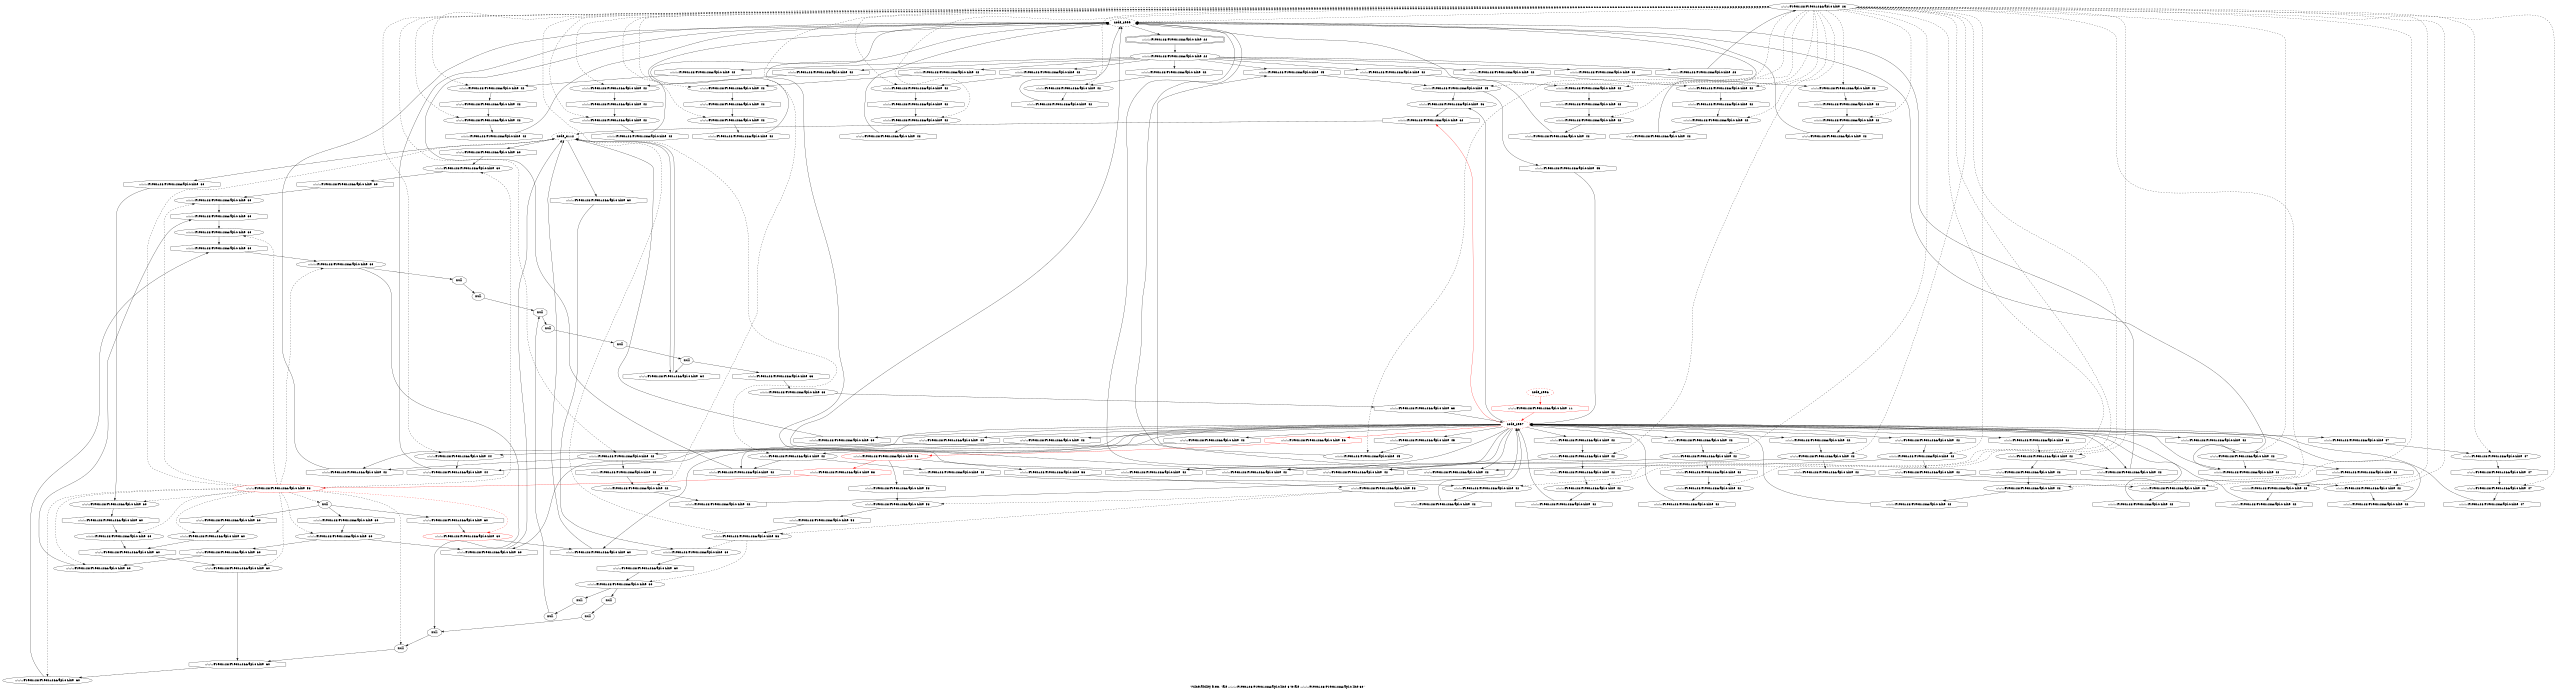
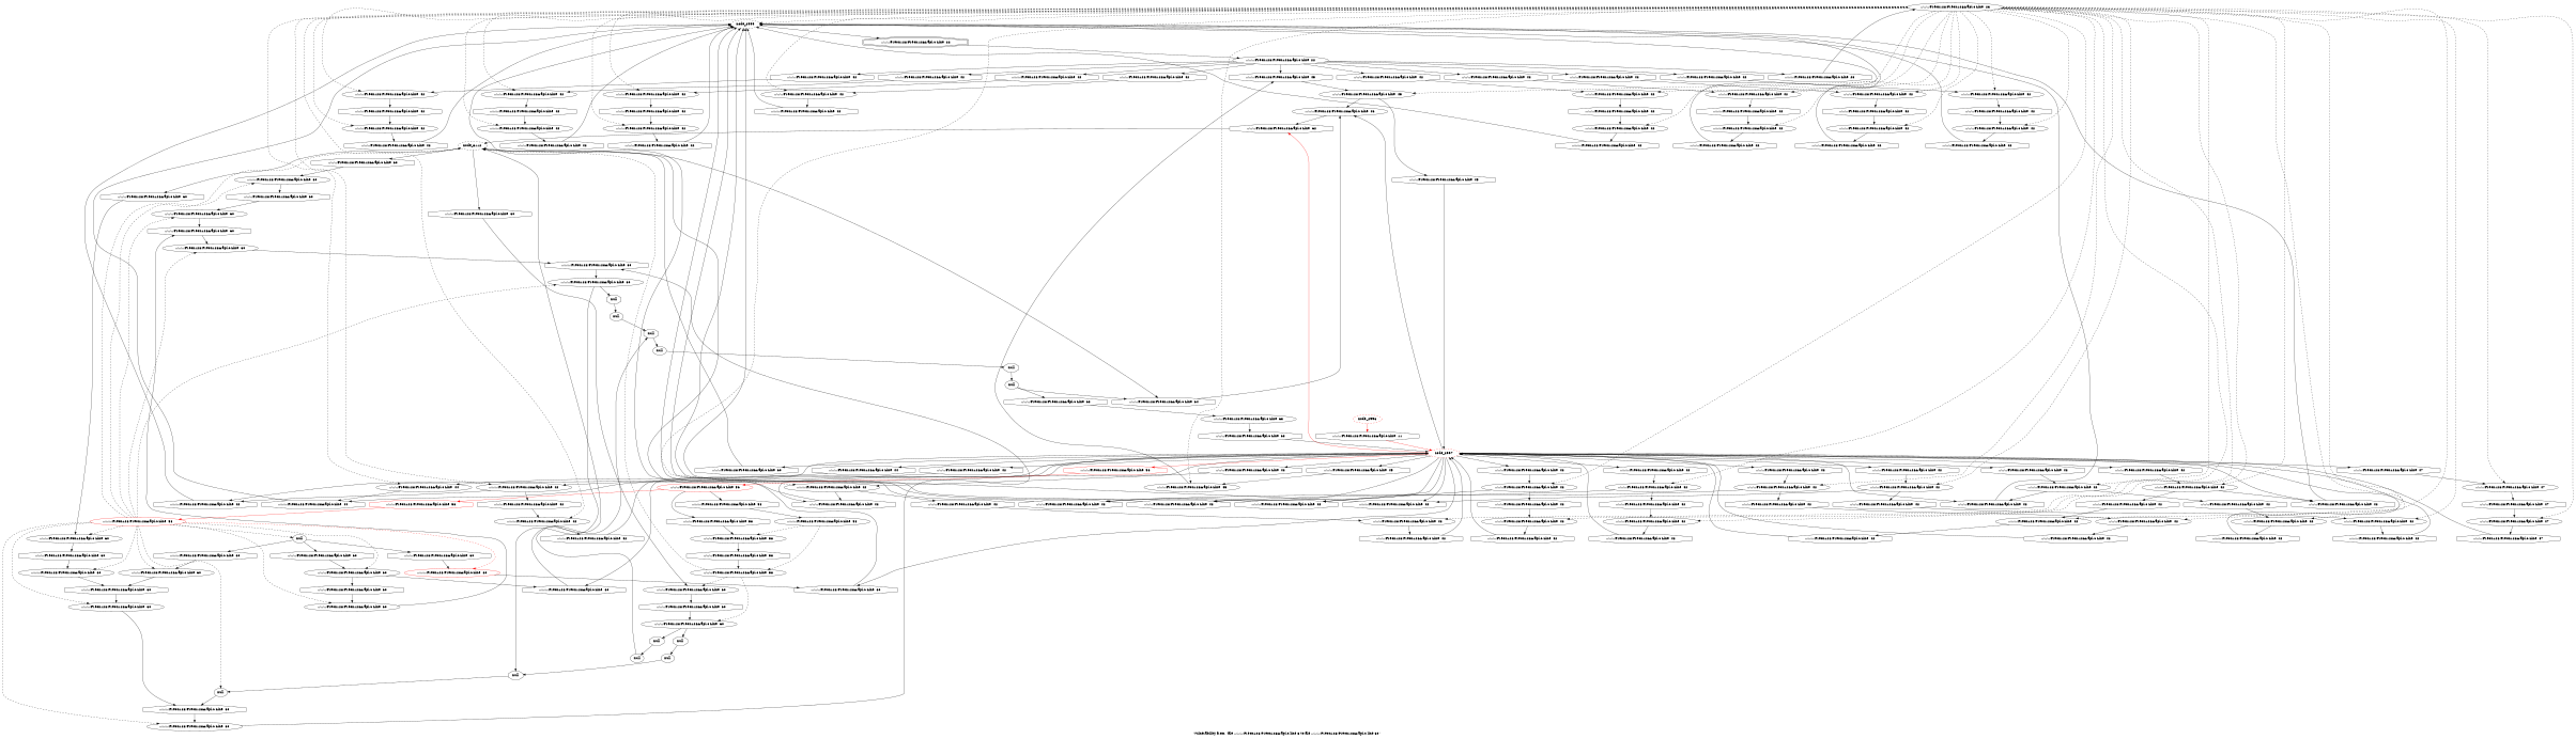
  digraph {
    label="Vulnerability from  'file ../../../Preon128/Preon128A/api.c line 8 to file ../../../Preon128/Preon128A/api.c line 60 ' "
    node [shape=octagon style=solid]
    n1 [label="../../../Preon128/Preon128A/api.c Line  23" shape=ellipse]
    node_2999 [shape=ellipse style=dashed]
    n3 [label="../../../Preon128/Preon128A/api.c Line  42" shape=ellipse]
    n4 [label="../../../Preon128/Preon128A/api.c Line  42" shape=ellipse]
    n5 [label="../../../Preon128/Preon128A/api.c Line  42" shape=ellipse]
    n6 [label="../../../Preon128/Preon128A/api.c Line  42" shape=ellipse]
    n7 [label="../../../Preon128/Preon128A/api.c Line  42" shape=ellipse]
    n8 [label="../../../Preon128/Preon128A/api.c Line  42" shape=ellipse]
    n9 [label="../../../Preon128/Preon128A/api.c Line  42" shape=ellipse]
    n10 [label="../../../Preon128/Preon128A/api.c Line  42" shape=ellipse]
    n11 [label="../../../Preon128/Preon128A/api.c Line  42" shape=ellipse]
    n12 [label="../../../Preon128/Preon128A/api.c Line  42" shape=ellipse]
    n13 [label="../../../Preon128/Preon128A/api.c Line  42" shape=ellipse]
    n14 [label="../../../Preon128/Preon128A/api.c Line  42" shape=ellipse]
    n15 [label="../../../Preon128/Preon128A/api.c Line  42" shape=ellipse]
    n16 [label="../../../Preon128/Preon128A/api.c Line  42" shape=ellipse]
    n17 [label="../../../Preon128/Preon128A/api.c Line  42" shape=ellipse]
    n18 [label="../../../Preon128/Preon128A/api.c Line  42" shape=ellipse]
    n19 [label="../../../Preon128/Preon128A/api.c Line  44" shape=ellipse]
    n20 [label="../../../Preon128/Preon128A/api.c Line  42" shape=ellipse]
    n21 [label="../../../Preon128/Preon128A/api.c Line  45" shape=ellipse]
    n22 [label="../../../Preon128/Preon128A/api.c Line  42" shape=ellipse]
    n23 [label="../../../Preon128/Preon128A/api.c Line  42" shape=ellipse]
    n24 [label="../../../Preon128/Preon128A/api.c Line  42" shape=ellipse]
    n25 [label="../../../Preon128/Preon128A/api.c Line  45" shape=ellipse]
    n26 [label="../../../Preon128/Preon128A/api.c Line  42" shape=ellipse]
    n27 [label="../../../Preon128/Preon128A/api.c Line  42" shape=ellipse]
    n28 [label="../../../Preon128/Preon128A/api.c Line  42" shape=ellipse]
    n29 [label="../../../Preon128/Preon128A/api.c Line  47" shape=ellipse]
    n30 [label="../../../Preon128/Preon128A/api.c Line  47" shape=ellipse]
    n31 [label="../../../Preon128/Preon128A/api.c Line  42" shape=ellipse]
    n32 [label="../../../Preon128/Preon128A/api.c Line  42" shape=ellipse]
    n33 [label="../../../Preon128/Preon128A/api.c Line  42" shape=ellipse]
    n34 [label="../../../Preon128/Preon128A/api.c Line  42" shape=ellipse]
    n35 [label="../../../Preon128/Preon128A/api.c Line  42" shape=ellipse]
    n36 [label="../../../Preon128/Preon128A/api.c Line  42" shape=ellipse]
    n37 [label="../../../Preon128/Preon128A/api.c Line  42" shape=ellipse]
    n38 [label="../../../Preon128/Preon128A/api.c Line  42" shape=ellipse]
    n39 [label="../../../Preon128/Preon128A/api.c Line  22" shape=doubleoctagon]
    n40 [label="../../../Preon128/Preon128A/api.c Line  42"]
    n41 [label="../../../Preon128/Preon128A/api.c Line  42"]
    n42 [label="../../../Preon128/Preon128A/api.c Line  42"]
    n43 [label="../../../Preon128/Preon128A/api.c Line  42"]
    n44 [label="../../../Preon128/Preon128A/api.c Line  42"]
    n45 [label="../../../Preon128/Preon128A/api.c Line  42"]
    n46 [label="../../../Preon128/Preon128A/api.c Line  42"]
    n47 [label="../../../Preon128/Preon128A/api.c Line  42"]
    n48 [label="../../../Preon128/Preon128A/api.c Line  42"]
    n49 [label="../../../Preon128/Preon128A/api.c Line  42"]
    n50 [label="../../../Preon128/Preon128A/api.c Line  42"]
    n51 [label="../../../Preon128/Preon128A/api.c Line  42"]
    n52 [label="../../../Preon128/Preon128A/api.c Line  42"]
    n53 [label="../../../Preon128/Preon128A/api.c Line  42"]
    n54 [label="../../../Preon128/Preon128A/api.c Line  42"]
    n55 [label="../../../Preon128/Preon128A/api.c Line  42"]
    n56 [label="../../../Preon128/Preon128A/api.c Line  42"]
    n57 [label="../../../Preon128/Preon128A/api.c Line  42"]
    n58 [label="../../../Preon128/Preon128A/api.c Line  42"]
    n59 [label="../../../Preon128/Preon128A/api.c Line  42"]
    n60 [label="../../../Preon128/Preon128A/api.c Line  44"]
    n61 [label="../../../Preon128/Preon128A/api.c Line  42"]
    n62 [label="../../../Preon128/Preon128A/api.c Line  42"]
    n63 [label="../../../Preon128/Preon128A/api.c Line  45"]
    n64 [label="../../../Preon128/Preon128A/api.c Line  42"]
    n65 [label="../../../Preon128/Preon128A/api.c Line  42"]
    n66 [label="../../../Preon128/Preon128A/api.c Line  42"]
    n67 [label="../../../Preon128/Preon128A/api.c Line  42"]
    n68 [label="../../../Preon128/Preon128A/api.c Line  46" shape=ellipse]
    n69 [label="../../../Preon128/Preon128A/api.c Line  45"]
    n70 [label="../../../Preon128/Preon128A/api.c Line  42"]
    n71 [label="../../../Preon128/Preon128A/api.c Line  42"]
    n72 [label="../../../Preon128/Preon128A/api.c Line  42"]
    n73 [label="../../../Preon128/Preon128A/api.c Line  47"]
    n74 [label="../../../Preon128/Preon128A/api.c Line  47"]
    n75 [label="../../../Preon128/Preon128A/api.c Line  42"]
    n76 [label="../../../Preon128/Preon128A/api.c Line  42"]
    n77 [label="../../../Preon128/Preon128A/api.c Line  42"]
    n78 [label="../../../Preon128/Preon128A/api.c Line  42"]
    n79 [label="../../../Preon128/Preon128A/api.c Line  42"]
    n80 [label="../../../Preon128/Preon128A/api.c Line  42"]
    n81 [label="../../../Preon128/Preon128A/api.c Line  42"]
    n82 [label="../../../Preon128/Preon128A/api.c Line  42"]
    n83 [label="../../../Preon128/Preon128A/api.c Line  42"]
    n84 [label="../../../Preon128/Preon128A/api.c Line  42"]
    n85 [label="../../../Preon128/Preon128A/api.c Line  22" shape=ellipse]
    node_2997 [color=red style=dashed]
    n87 [label="../../../Preon128/Preon128A/api.c Line  62"]
    n88 [label="../../../Preon128/Preon128A/api.c Line  42"]
    n89 [label="../../../Preon128/Preon128A/api.c Line  42"]
    n90 [label="../../../Preon128/Preon128A/api.c Line  23"]
    n91 [label="../../../Preon128/Preon128A/api.c Line  42"]
    n92 [label="../../../Preon128/Preon128A/api.c Line  42"]
    n93 [label="../../../Preon128/Preon128A/api.c Line  42"]
    n94 [label="../../../Preon128/Preon128A/api.c Line  42"]
    n95 [label="../../../Preon128/Preon128A/api.c Line  42"]
    n96 [label="../../../Preon128/Preon128A/api.c Line  42"]
-   n97 [color=red label="../../../Preon128/Preon128A/api.c Line  11"]
+   n97 [color=black label="../../../Preon128/Preon128A/api.c Line  11"]
    n98 [label="../../../Preon128/Preon128A/api.c Line  42"]
    n99 [label="../../../Preon128/Preon128A/api.c Line  42"]
    n100 [label="../../../Preon128/Preon128A/api.c Line  42"]
    n101 [label="../../../Preon128/Preon128A/api.c Line  42"]
    n102 [label="../../../Preon128/Preon128A/api.c Line  60"]
    n103 [color=red label="../../../Preon128/Preon128A/api.c Line  56"]
    n104 [label="../../../Preon128/Preon128A/api.c Line  42"]
    n105 [label="../../../Preon128/Preon128A/api.c Line  42"]
    n106 [label="../../../Preon128/Preon128A/api.c Line  60"]
    n107 [label="../../../Preon128/Preon128A/api.c Line  42"]
    n108 [label="../../../Preon128/Preon128A/api.c Line  44"]
    n109 [label="../../../Preon128/Preon128A/api.c Line  45"]
    n110 [label="../../../Preon128/Preon128A/api.c Line  60"]
    n111 [label="../../../Preon128/Preon128A/api.c Line  47"]
    n112 [label="../../../Preon128/Preon128A/api.c Line  42"]
    node_3112 [shape=ellipse style=dashed]
    n114 [color=red label="../../../Preon128/Preon128A/api.c Line  56" shape=ellipse]
    n115 [label="../../../Preon128/Preon128A/api.c Line  64"]
    n116 [label="../../../Preon128/Preon128A/api.c Line  60"]
    n117 [label="../../../Preon128/Preon128A/api.c Line  60"]
    n118 [label="../../../Preon128/Preon128A/api.c Line  60"]
    n119 [label="../../../Preon128/Preon128A/api.c Line  58"]
    n120 [color=red label="../../../Preon128/Preon128A/api.c Line  58"]
    n121 [label="../../../Preon128/Preon128A/api.c Line  58"]
    node_2996 [color=red shape=ellipse style=dashed]
    n123 [label=null]
    n124 [label=null shape=ellipse]
    n125 [label=null]
    n126 [label=null shape=ellipse]
    n127 [label="../../../Preon128/Preon128A/api.c Line  60" shape=ellipse]
    n128 [label=null]
    n129 [label=null shape=ellipse]
    n130 [label="../../../Preon128/Preon128A/api.c Line  60"]
    n131 [label="../../../Preon128/Preon128A/api.c Line  60"]
    n132 [label="../../../Preon128/Preon128A/api.c Line  60" shape=ellipse]
    n133 [label=null]
    n134 [label=null]
    n135 [label=null shape=ellipse]
    n136 [label=null shape=ellipse]
    n137 [label=null]
    n138 [label="../../../Preon128/Preon128A/api.c Line  60" shape=ellipse]
    n139 [label="../../../Preon128/Preon128A/api.c Line  60"]
    n140 [label=null shape=ellipse]
    n141 [label="../../../Preon128/Preon128A/api.c Line  63"]
    n142 [label="../../../Preon128/Preon128A/api.c Line  63" shape=ellipse]
    n143 [label="../../../Preon128/Preon128A/api.c Line  63"]
    n144 [label="../../../Preon128/Preon128A/api.c Line  60"]
    n145 [label="../../../Preon128/Preon128A/api.c Line  60" shape=ellipse]
    n146 [label="../../../Preon128/Preon128A/api.c Line  60"]
    n147 [label="../../../Preon128/Preon128A/api.c Line  60" shape=ellipse]
    n148 [label="../../../Preon128/Preon128A/api.c Line  60" shape=ellipse]
    n149 [label="../../../Preon128/Preon128A/api.c Line  60" shape=ellipse]
    n150 [label="../../../Preon128/Preon128A/api.c Line  60"]
    n151 [label="../../../Preon128/Preon128A/api.c Line  60" shape=ellipse]
    n152 [label="../../../Preon128/Preon128A/api.c Line  60" shape=ellipse]
    n153 [label="../../../Preon128/Preon128A/api.c Line  60"]
    n154 [label="../../../Preon128/Preon128A/api.c Line  60" shape=ellipse]
    n155 [label="../../../Preon128/Preon128A/api.c Line  60"]
    n156 [label="../../../Preon128/Preon128A/api.c Line  60" shape=ellipse]
    n157 [label="../../../Preon128/Preon128A/api.c Line  60" shape=ellipse]
    n158 [label="../../../Preon128/Preon128A/api.c Line  58" shape=ellipse]
    n159 [color=red label="../../../Preon128/Preon128A/api.c Line  58" shape=ellipse]
    n160 [label="../../../Preon128/Preon128A/api.c Line  58" shape=ellipse]
    n161 [label="../../../Preon128/Preon128A/api.c Line  58" shape=ellipse]
    n162 [label="../../../Preon128/Preon128A/api.c Line  58"]
    n163 [label=null shape=ellipse]
    n164 [label="../../../Preon128/Preon128A/api.c Line  60"]
    n165 [label="../../../Preon128/Preon128A/api.c Line  60"]
    n166 [label="../../../Preon128/Preon128A/api.c Line  60"]
    n167 [color=red label="../../../Preon128/Preon128A/api.c Line  60" shape=ellipse]
    n168 [label="../../../Preon128/Preon128A/api.c Line  60" shape=ellipse]
    n1 -> node_2999 [style=dashed]
    n1 -> n3 [style=dashed]
    n1 -> n4 [style=dashed]
    n1 -> n5 [style=dashed]
    n1 -> n6 [style=dashed]
    n1 -> n7 [style=dashed]
    n1 -> n8 [style=dashed]
    n1 -> n9 [style=dashed]
    n1 -> n10 [style=dashed]
    n1 -> n11 [style=dashed]
    n1 -> n12 [style=dashed]
    n1 -> n13 [style=dashed]
    n1 -> n14 [style=dashed]
    n1 -> n15 [style=dashed]
    n1 -> n16 [style=dashed]
    n1 -> n17 [style=dashed]
    n1 -> n18 [style=dashed]
    n1 -> n19 [style=dashed]
    n1 -> n20 [style=dashed]
    n1 -> n21 [style=dashed]
    n1 -> n22 [style=dashed]
    n1 -> n23 [style=dashed]
    n1 -> n24 [style=dashed]
    n1 -> n25 [style=dashed]
    n1 -> n26 [style=dashed]
    n1 -> n27 [style=dashed]
    n1 -> n28 [style=dashed]
    n1 -> n29 [style=dashed]
    n1 -> n30 [style=dashed]
    n1 -> n31 [style=dashed]
    n1 -> n32 [style=dashed]
    n1 -> n33 [style=dashed]
    n1 -> n34 [style=dashed]
    n1 -> n35 [style=dashed]
    n1 -> n36 [style=dashed]
    n1 -> n37 [style=dashed]
    n1 -> n38 [style=dashed]
    node_2999 -> n39
    n3 -> n40
    n4 -> n41
    n5 -> n42
    n6 -> n43
    n7 -> n44
    n7 -> n45
    n8 -> n46
    n9 -> n47
    n9 -> n48
    n10 -> n49
    n11 -> n50
    n12 -> n51
    n13 -> n52
    n14 -> n53
    n14 -> n54
    n15 -> n55
    n16 -> n56
    n16 -> n57
    n17 -> n58
    n18 -> n59
    n19 -> n60
    n20 -> n61
    n20 -> n62
    n21 -> n63
    n22 -> n64
    n22 -> n65
    n23 -> n66
    n24 -> n67
    n25 -> n68
    n25 -> n69
    n26 -> n70
    n27 -> n71
    n28 -> n72
    n29 -> n73
    n30 -> n74
    n31 -> n75
    n32 -> n76
    n33 -> n77
    n34 -> n78
    n34 -> n79
    n35 -> n80
    n35 -> n81
    n36 -> n82
    n37 -> n83
    n38 -> n84
    n39 -> n85
    n40 -> n24
    n41 -> node_2997
    n42 -> n6
    n43 -> node_2999
    n44 -> node_2999
    n45 -> n4
    n46 -> n37
    n47 -> node_2999
    n48 -> n12
    n49 -> node_2997
    n50 -> node_2999
    n51 -> node_2997
    n52 -> n15
    n53 -> node_2999
    n54 -> n38
    n55 -> node_2999
    n56 -> node_2999
    n57 -> n17
    n58 -> node_2997
    n59 -> node_2997
    n60 -> node_2999
    n61 -> node_2999
    n62 -> n27
    n63 -> n25
    n64 -> node_2999
    n65 -> n18
    n66 -> n11
    n67 -> node_2999
    n68 -> n87
    n69 -> node_2997
    n70 -> node_2999
    n71 -> node_2997
    n72 -> node_2999
    n73 -> n30
    n74 -> node_2997
    n75 -> n28
    n76 -> node_2997
    n77 -> n36
    n78 -> node_2999
    n79 -> n10
    n80 -> node_2999
    n81 -> n32
    n82 -> node_2999
    n83 -> node_2999
    n84 -> node_2997
    n85 -> n63
    n85 -> n88
    n85 -> n89
    n85 -> n90
    n85 -> n91
    n85 -> n92
    n85 -> n93
    n85 -> n94
    n85 -> n95
    n85 -> n96
    node_2997 -> n44
    node_2997 -> n47
    node_2997 -> n53
    node_2997 -> n56
    node_2997 -> n60
    node_2997 -> n61
    node_2997 -> n64
    node_2997 -> n68
    node_2997 -> n78
    node_2997 -> n80
    node_2997 -> n87 [color=red]
    node_2997 -> n98
    node_2997 -> n99
    node_2997 -> n100
    node_2997 -> n101
    node_2997 -> n102
    node_2997 -> n103 [color=red]
    node_2997 -> n104
    node_2997 -> n105
    node_2997 -> n106
    node_2997 -> n107
    node_2997 -> n108
    node_2997 -> n109
    node_2997 -> n110
    node_2997 -> n111
    node_2997 -> n112
    n87 -> node_3112
    n88 -> n5
    n89 -> n13
    n90 -> n1
    n91 -> n3
    n92 -> n8
    n93 -> n26
    n94 -> n23
    n95 -> n31
    n96 -> n33
    n97 -> node_2997 [color=red]
    n98 -> n7
    n99 -> n20
    n100 -> n14
    n101 -> n9
    n102 -> node_3112
    n103 -> n114 [color=red]
    n104 -> n35
    n105 -> n16
    n106 -> node_3112
    n107 -> n22
    n108 -> n19
    n109 -> n21
    n110 -> node_3112
    n111 -> n29
    n112 -> n34
    node_3112 -> n115
    node_3112 -> n116
    node_3112 -> n117
    node_3112 -> n118
    n114 -> n119
    n114 -> n120 [color=red]
    n114 -> n121
-   n115 -> node_3112
+   n115 -> n68
    n116 -> n149
    n117 -> n148
    n118 -> n152
    n119 -> n158
    n120 -> n159 [color=red]
    n121 -> n160
    node_2996 -> n97 [color=red]
    n123 -> n124
    n124 -> n125
    n125 -> n126
    n126 -> n137
    n127 -> n123
    n127 -> n128
    n128 -> n129
    n129 -> n130
    n130 -> n138
    n131 -> n132
    n132 -> n133
    n132 -> n134
    n133 -> n135
    n134 -> n136
    n135 -> n125
    n136 -> n128
    n137 -> n140
    n138 -> n139
    n139 -> n127
    n140 -> n115
    n140 -> n141
    n141 -> n142
    n142 -> n143
    n143 -> node_2997
    n144 -> n145
    n145 -> n146
    n146 -> n147
    n147 -> n130
    n148 -> n144
    n149 -> n150
    n150 -> n151
    n151 -> n153
    n152 -> n131
    n153 -> n154
    n154 -> n139
    n155 -> n156
    n156 -> n153
    n157 -> n106
    n157 -> n155
    n158 -> n160 [style=dashed]
    n158 -> n161 [style=dashed]
    n159 -> node_3112 [style=dashed]
    n159 -> n127 [style=dashed]
    n159 -> n129 [style=dashed]
    n159 -> n138 [style=dashed]
    n159 -> n145 [style=dashed]
    n159 -> n147 [style=dashed]
    n159 -> n148 [style=dashed]
    n159 -> n149 [style=dashed]
    n159 -> n151 [style=dashed]
    n159 -> n154 [style=dashed]
    n159 -> n156 [style=dashed]
    n159 -> n157 [style=dashed]
    n159 -> n163 [style=dashed]
    n159 -> n167 [color=red style=dashed]
    n159 -> n168 [style=dashed]
    n160 -> n162
    n161 -> node_3112 [style=dashed]
    n161 -> n132 [style=dashed]
    n161 -> n152 [style=dashed]
    n162 -> n161
    n163 -> n164
    n163 -> n165
    n163 -> n166
    n164 -> n167
    n165 -> n168
    n166 -> n157
    n167 -> n102
    n168 -> n146
  }
